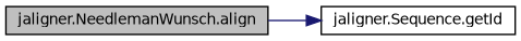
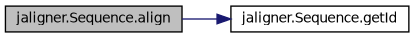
  digraph {
    rankdir=LR
    node [color=black fontname=Helvetica fontsize=10 shape=record style=filled]
-   n1 [fillcolor=grey75 fontcolor=black height=0.2 label="jaligner.NeedlemanWunsch.align" width=0.4]
+   n1 [fillcolor=grey75 fontcolor=black height=0.2 label="jaligner.Sequence.align" width=0.4]
    n2 [fillcolor=white height=0.2 label="jaligner.Sequence.getId" width=0.4]
    n1 -> n2 [color=midnightblue fontname=Helvetica fontsize=10 labelfontname=Helvetica labelfontsize=10 style=solid]
  }
